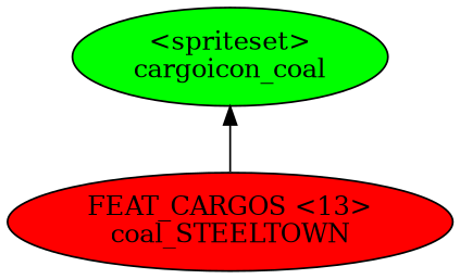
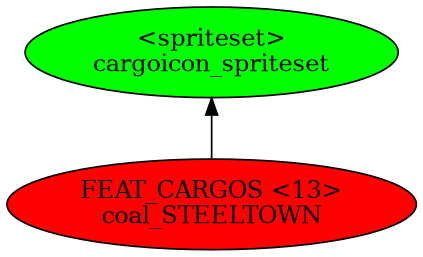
  digraph {
    rankdir=BT
    node [style=filled]
-   n1 [fillcolor=green label="<spriteset>\ncargoicon_coal"]
+   n1 [fillcolor=green label="<spriteset>\ncargoicon_spriteset"]
    n2 [fillcolor=red label="FEAT_CARGOS <13>\ncoal_STEELTOWN"]
    n2 -> n1
  }
